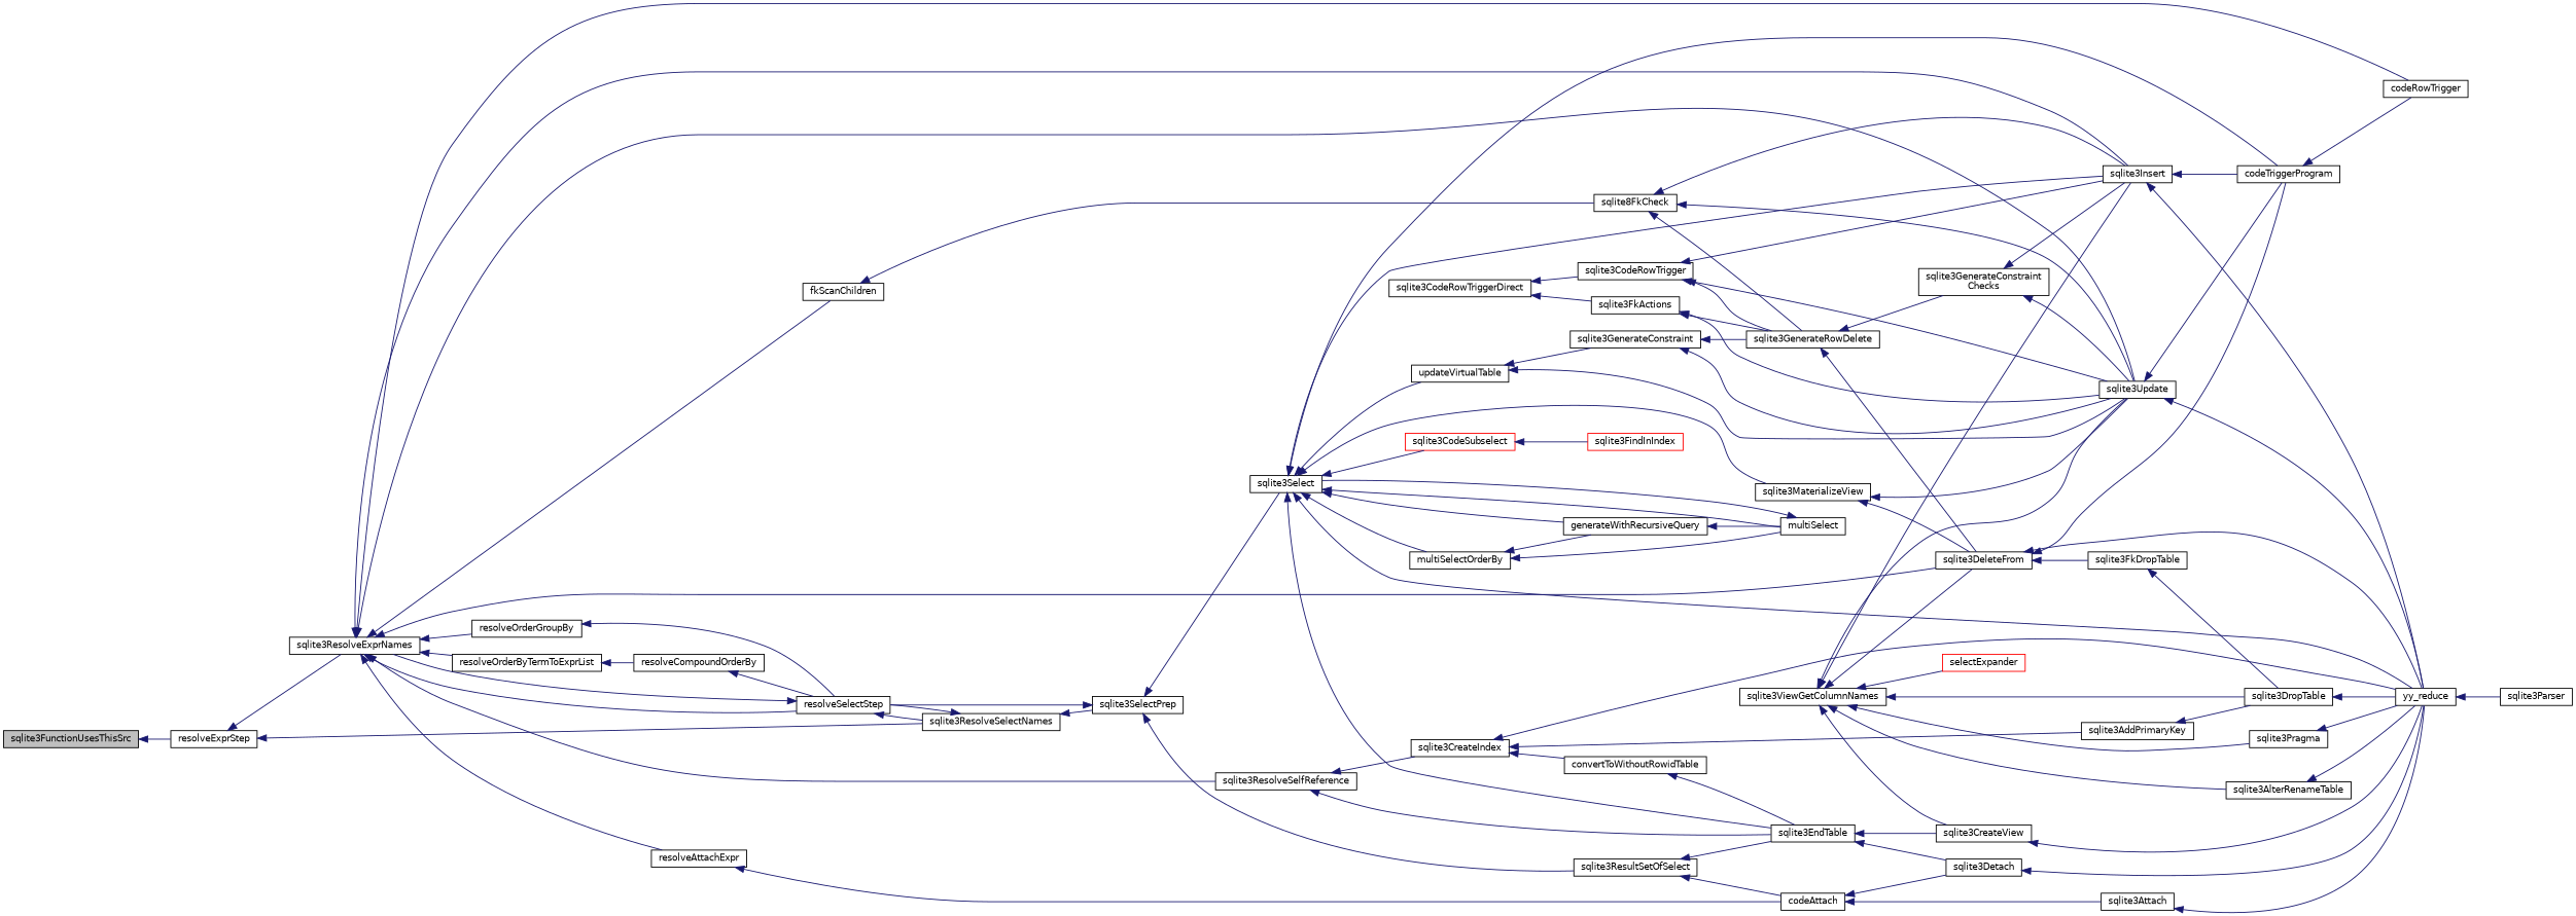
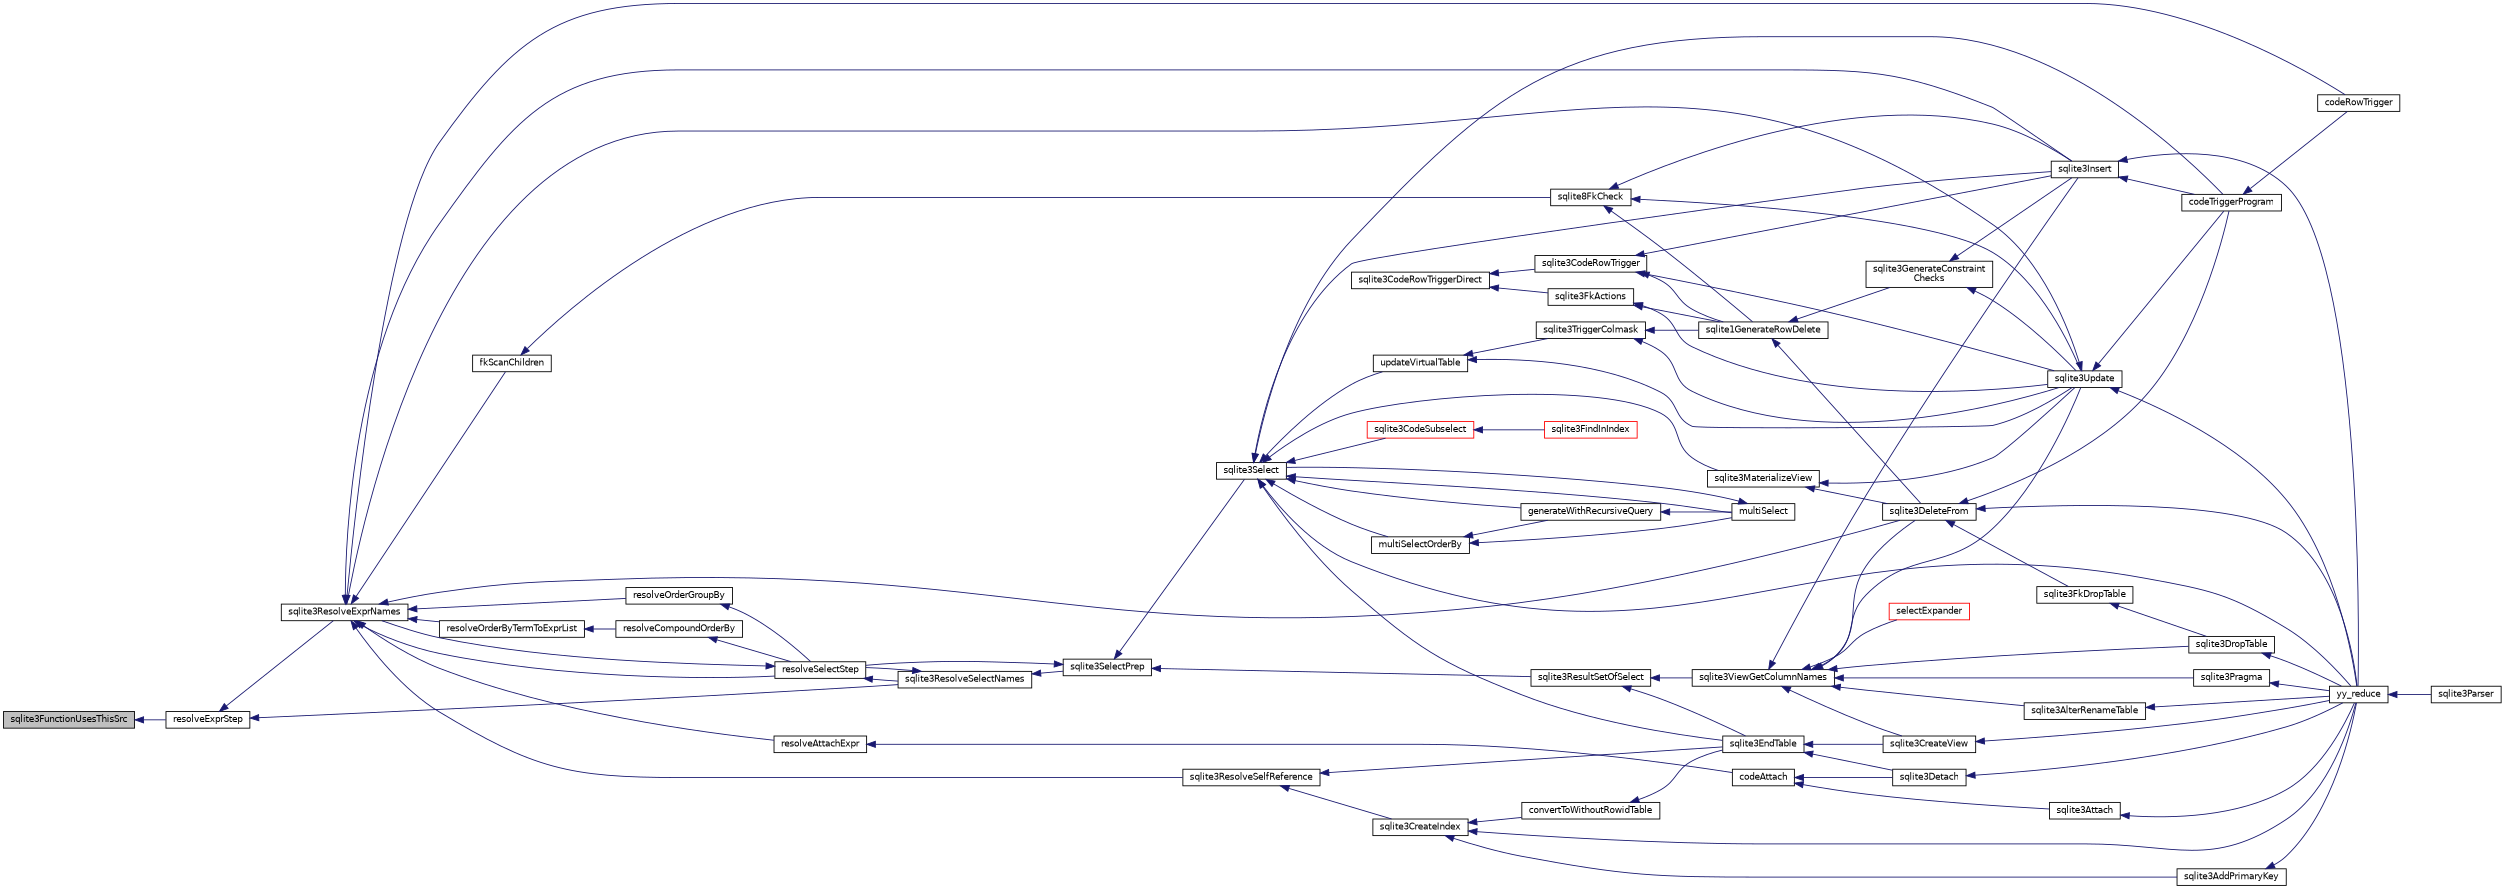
  digraph {
    fontname="DejaVu Sans"
    rankdir=LR
    node [color=black fillcolor=white fontname="DejaVu Sans" fontsize=10 shape=record style=filled]
    edge [color=midnightblue dir=back fontname="DejaVu Sans" fontsize=10 labelfontname=FreeSans labelfontsize=10 style=solid]
    n1 [fillcolor=grey75 fontcolor=black height=0.2 label=sqlite3FunctionUsesThisSrc width=0.4]
    n2 [height=0.2 label=resolveExprStep width=0.4]
    n3 [height=0.2 label=sqlite3ResolveExprNames width=0.4]
    n4 [height=0.2 label=sqlite3ResolveSelectNames width=0.4]
    n5 [height=0.2 label=resolveOrderByTermToExprList width=0.4]
    n6 [height=0.2 label=resolveSelectStep width=0.4]
    n7 [height=0.2 label=sqlite3DeleteFrom width=0.4]
    n8 [height=0.2 label=codeRowTrigger width=0.4]
    n9 [height=0.2 label=sqlite3Insert width=0.4]
    n10 [height=0.2 label=sqlite3Update width=0.4]
    n11 [height=0.2 label=resolveOrderGroupBy width=0.4]
    n12 [height=0.2 label=sqlite3ResolveSelfReference width=0.4]
    n13 [height=0.2 label=resolveAttachExpr width=0.4]
    n14 [height=0.2 label=fkScanChildren width=0.4]
    n15 [height=0.2 label=sqlite3SelectPrep width=0.4]
    n16 [height=0.2 label=resolveCompoundOrderBy width=0.4]
    n17 [height=0.2 label=yy_reduce width=0.4]
    n18 [height=0.2 label=sqlite3FkDropTable width=0.4]
    n19 [height=0.2 label=codeTriggerProgram width=0.4]
    n20 [height=0.2 label=sqlite3EndTable width=0.4]
    n21 [height=0.2 label=sqlite3CreateIndex width=0.4]
    n22 [height=0.2 label=codeAttach width=0.4]
    n23 [height=0.2 label=sqlite8FkCheck width=0.4]
    n24 [height=0.2 label=sqlite3ResultSetOfSelect width=0.4]
    n25 [height=0.2 label=sqlite3Select width=0.4]
    n26 [height=0.2 label=sqlite3ViewGetColumnNames width=0.4]
    n27 [color=red height=0.2 label=sqlite3CodeSubselect width=0.4]
    n28 [height=0.2 label=sqlite3MaterializeView width=0.4]
    n29 [height=0.2 label=generateWithRecursiveQuery width=0.4]
    n30 [height=0.2 label=multiSelect width=0.4]
    n31 [height=0.2 label=multiSelectOrderBy width=0.4]
    n32 [height=0.2 label=updateVirtualTable width=0.4]
    n33 [height=0.2 label=sqlite3CreateView width=0.4]
    n34 [height=0.2 label=sqlite3Detach width=0.4]
    n35 [height=0.2 label=sqlite3AlterRenameTable width=0.4]
    n36 [height=0.2 label=sqlite3DropTable width=0.4]
    n37 [height=0.2 label=sqlite3Pragma width=0.4]
    n38 [color=red height=0.2 label=selectExpander width=0.4]
    n39 [height=0.2 label=sqlite3Parser width=0.4]
    n40 [height=0.2 label=sqlite3CodeRowTriggerDirect width=0.4]
    n41 [height=0.2 label=sqlite3FkActions width=0.4]
    n42 [height=0.2 label=sqlite3CodeRowTrigger width=0.4]
-   n43 [height=0.2 label=sqlite3GenerateConstraint width=0.4]
-   n44 [height=0.2 label=sqlite3GenerateRowDelete width=0.4]
+   n43 [height=0.2 label=sqlite3TriggerColmask width=0.4]
+   n44 [height=0.2 label=sqlite1GenerateRowDelete width=0.4]
    n45 [height=0.2 label="sqlite3GenerateConstraint\lChecks" width=0.4]
    n46 [color=red height=0.2 label=sqlite3FindInIndex width=0.4]
    n47 [height=0.2 label=sqlite3AddPrimaryKey width=0.4]
    n48 [height=0.2 label=convertToWithoutRowidTable width=0.4]
    n49 [height=0.2 label=sqlite3Attach width=0.4]
    n1 -> n2
    n2 -> n3
    n2 -> n4
    n3 -> n5
    n3 -> n6
    n3 -> n7
    n3 -> n8
    n3 -> n9
-   n3 -> n10
+   n10 -> n3
    n3 -> n11
    n3 -> n12
    n3 -> n13
    n3 -> n14
    n4 -> n6
    n4 -> n15
    n5 -> n16
    n6 -> n3
    n6 -> n4
    n7 -> n17
    n7 -> n18
    n7 -> n19
    n9 -> n17
    n9 -> n19
    n10 -> n17
    n10 -> n19
    n11 -> n6
    n12 -> n20
    n12 -> n21
    n13 -> n22
    n14 -> n23
    n15 -> n6
    n15 -> n24
    n15 -> n25
    n16 -> n6
    n17 -> n39
    n18 -> n36
    n19 -> n8
    n20 -> n33
    n20 -> n34
    n21 -> n17
    n21 -> n47
    n21 -> n48
    n22 -> n34
    n22 -> n49
    n23 -> n9
    n23 -> n10
    n23 -> n44
    n24 -> n20
-   n24 -> n22
+   n24 -> n26
    n25 -> n9
    n25 -> n17
    n25 -> n19
    n25 -> n20
    n25 -> n27
    n25 -> n28
    n25 -> n29
    n25 -> n30
    n25 -> n31
    n25 -> n32
    n26 -> n7
    n26 -> n9
    n26 -> n10
    n26 -> n33
    n26 -> n35
    n26 -> n36
    n26 -> n37
    n26 -> n38
    n27 -> n46
    n28 -> n7
    n28 -> n10
    n29 -> n30
    n30 -> n25
    n31 -> n29
    n31 -> n30
    n32 -> n10
    n32 -> n43
    n33 -> n17
    n34 -> n17
    n35 -> n17
    n36 -> n17
    n37 -> n17
    n40 -> n41
    n40 -> n42
    n41 -> n10
    n41 -> n44
    n42 -> n9
    n42 -> n10
    n42 -> n44
    n43 -> n10
    n43 -> n44
    n44 -> n7
    n44 -> n45
    n45 -> n9
    n45 -> n10
-   n47 -> n36
+   n47 -> n17
    n48 -> n20
    n49 -> n17
  }
